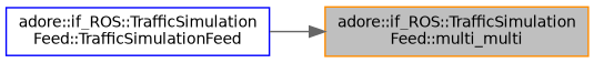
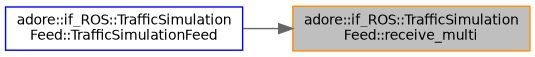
  digraph {
    rankdir=RL
    node [fontname=Helvetica fontsize=10 shape=record style=filled]
-   n1 [color=darkorange fillcolor=grey75 fontcolor=black height=0.2 label="adore::if_ROS::TrafficSimulation\lFeed::multi_multi" width=0.4]
+   n1 [color=darkorange fillcolor=grey75 fontcolor=black height=0.2 label="adore::if_ROS::TrafficSimulation\lFeed::receive_multi" width=0.4]
    n2 [color=blue fillcolor=white height=0.2 label="adore::if_ROS::TrafficSimulation\lFeed::TrafficSimulationFeed" width=0.4]
    n1 -> n2 [color=gray40 dir=back fontname=Helvetica fontsize=10 labelfontname=Helvetica labelfontsize=10 style=solid]
  }
